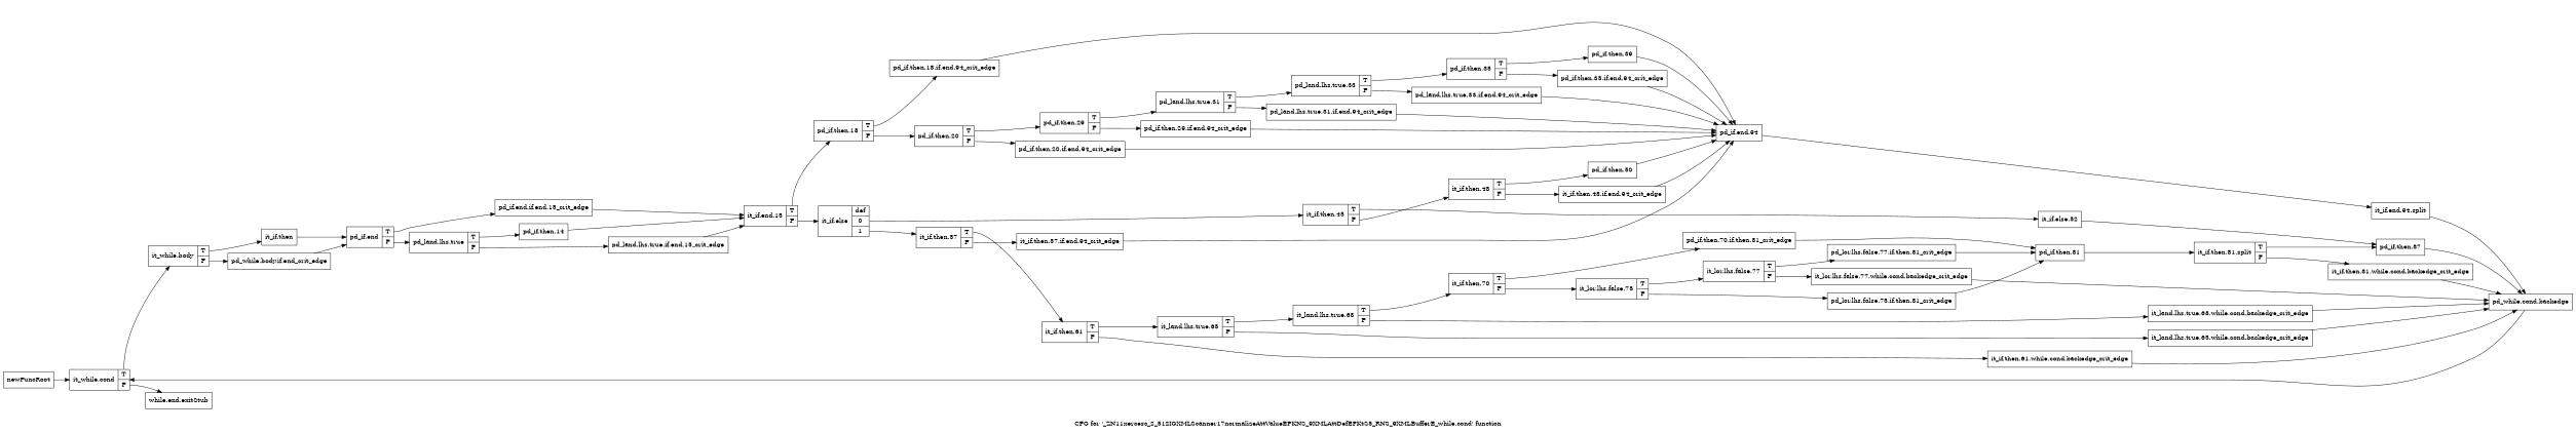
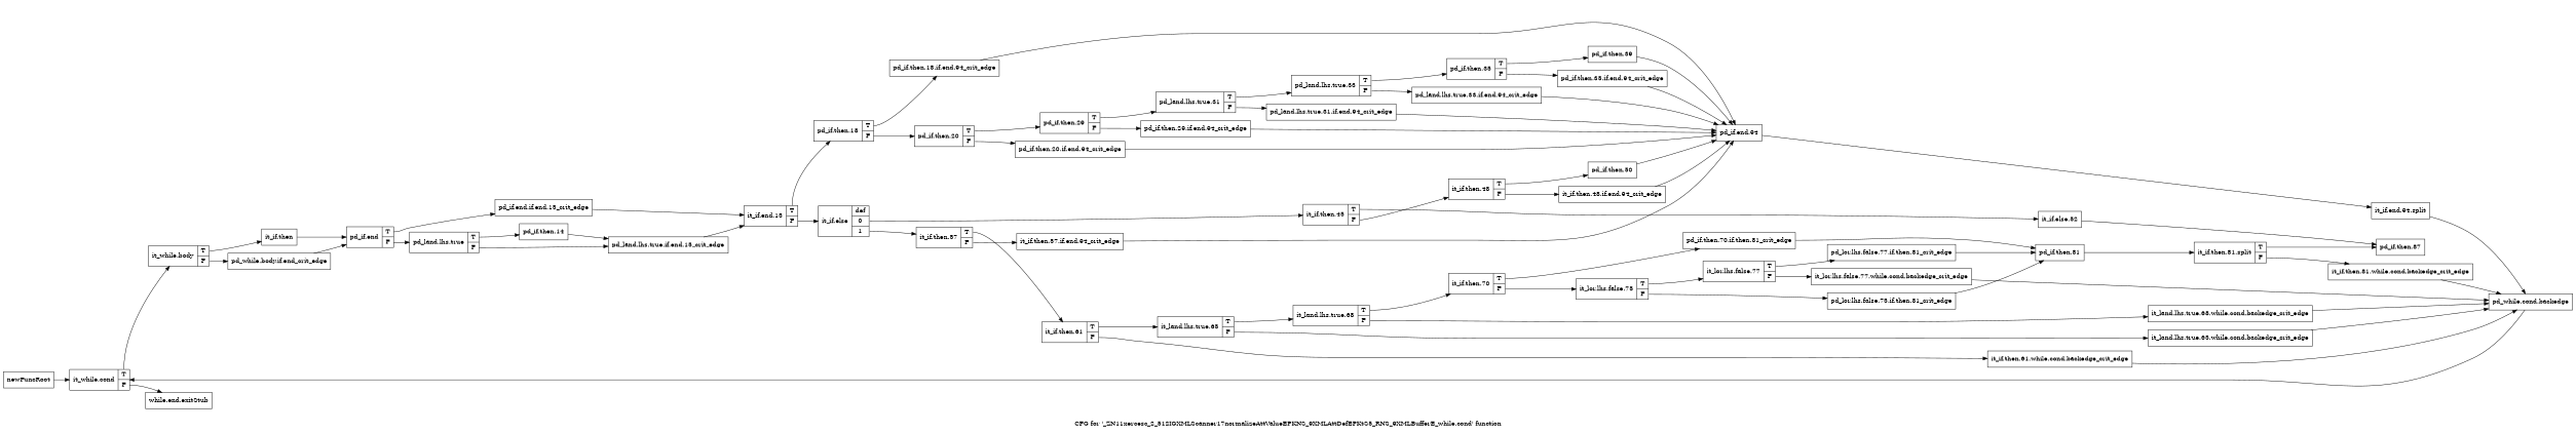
  digraph {
    label="CFG for '_ZN11xercesc_2_512IGXMLScanner17normalizeAttValueEPKNS_9XMLAttDefEPKtS5_RNS_9XMLBufferE_while.cond' function"
    rankdir=LR
    node [shape=record]
    n1 [label="{newFuncRoot}"]
    n2 [label="{it_while.cond|{<s0>T|<s1>F}}"]
    n3 [label="{while.end.exitStub}"]
    n4 [label="{it_while.body|{<s0>T|<s1>F}}"]
    n5 [label="{it_if.then}"]
    n6 [label="{pd_while.body.if.end_crit_edge}"]
    n7 [label="{pd_if.end|{<s0>T|<s1>F}}"]
    n8 [label="{pd_if.end.if.end.15_crit_edge}"]
    n9 [label="{pd_land.lhs.true|{<s0>T|<s1>F}}"]
    n10 [label="{it_if.end.15|{<s0>T|<s1>F}}"]
    n11 [label="{pd_if.then.14}"]
    n12 [label="{pd_land.lhs.true.if.end.15_crit_edge}"]
    n13 [label="{pd_if.then.18|{<s0>T|<s1>F}}"]
    n14 [label="{it_if.else|{<s0>def|<s1>0|<s2>1}}"]
    n15 [label="{pd_if.then.18.if.end.94_crit_edge}"]
    n16 [label="{pd_if.then.20|{<s0>T|<s1>F}}"]
    n17 [label="{it_if.then.45|{<s0>T|<s1>F}}"]
    n18 [label="{it_if.then.57|{<s0>T|<s1>F}}"]
    n19 [label="{pd_if.end.94}"]
    n20 [label="{pd_if.then.29|{<s0>T|<s1>F}}"]
    n21 [label="{pd_if.then.20.if.end.94_crit_edge}"]
    n22 [label="{it_if.else.52}"]
    n23 [label="{it_if.then.48|{<s0>T|<s1>F}}"]
    n24 [label="{it_if.then.61|{<s0>T|<s1>F}}"]
    n25 [label="{it_if.then.57.if.end.94_crit_edge}"]
    n26 [label="{it_if.end.94.split}"]
    n27 [label="{pd_if.then.87}"]
    n28 [label="{pd_if.then.50}"]
    n29 [label="{it_if.then.48.if.end.94_crit_edge}"]
    n30 [label="{it_land.lhs.true.65|{<s0>T|<s1>F}}"]
    n31 [label="{it_if.then.61.while.cond.backedge_crit_edge}"]
    n32 [label="{it_land.lhs.true.68|{<s0>T|<s1>F}}"]
    n33 [label="{it_land.lhs.true.65.while.cond.backedge_crit_edge}"]
    n34 [label="{pd_while.cond.backedge}"]
    n35 [label="{it_if.then.70|{<s0>T|<s1>F}}"]
    n36 [label="{it_land.lhs.true.68.while.cond.backedge_crit_edge}"]
    n37 [label="{pd_if.then.70.if.then.81_crit_edge}"]
    n38 [label="{it_lor.lhs.false.75|{<s0>T|<s1>F}}"]
    n39 [label="{pd_if.then.81}"]
    n40 [label="{it_lor.lhs.false.77|{<s0>T|<s1>F}}"]
    n41 [label="{pd_lor.lhs.false.75.if.then.81_crit_edge}"]
    n42 [label="{it_if.then.81.split|{<s0>T|<s1>F}}"]
    n43 [label="{pd_lor.lhs.false.77.if.then.81_crit_edge}"]
    n44 [label="{it_lor.lhs.false.77.while.cond.backedge_crit_edge}"]
    n45 [label="{it_if.then.81.while.cond.backedge_crit_edge}"]
    n46 [label="{pd_land.lhs.true.31|{<s0>T|<s1>F}}"]
    n47 [label="{pd_if.then.29.if.end.94_crit_edge}"]
    n48 [label="{pd_land.lhs.true.33|{<s0>T|<s1>F}}"]
    n49 [label="{pd_land.lhs.true.31.if.end.94_crit_edge}"]
    n50 [label="{pd_if.then.35|{<s0>T|<s1>F}}"]
    n51 [label="{pd_land.lhs.true.33.if.end.94_crit_edge}"]
    n52 [label="{pd_if.then.39}"]
    n53 [label="{pd_if.then.35.if.end.94_crit_edge}"]
    n1 -> n2
    n2 -> n3 [tailport=s1]
    n2 -> n4 [tailport=s0]
    n4 -> n5 [tailport=s0]
    n4 -> n6 [tailport=s1]
    n5 -> n7
    n6 -> n7
    n7 -> n8 [tailport=s0]
    n7 -> n9 [tailport=s1]
    n8 -> n10
    n9 -> n11 [tailport=s0]
    n9 -> n12 [tailport=s1]
    n10 -> n13 [tailport=s0]
    n10 -> n14 [tailport=s1]
-   n11 -> n10
+   n11 -> n12
    n12 -> n10
    n13 -> n15 [tailport=s0]
    n13 -> n16 [tailport=s1]
    n14 -> n17 [tailport=s1]
    n14 -> n18 [tailport=s2]
    n15 -> n19
    n16 -> n20 [tailport=s0]
    n16 -> n21 [tailport=s1]
    n17 -> n22 [tailport=s0]
    n17 -> n23 [tailport=s1]
    n18 -> n24 [tailport=s0]
    n18 -> n25 [tailport=s1]
    n19 -> n26
    n20 -> n46 [tailport=s0]
    n20 -> n47 [tailport=s1]
    n21 -> n19
    n22 -> n27
    n23 -> n28 [tailport=s0]
    n23 -> n29 [tailport=s1]
    n24 -> n30 [tailport=s0]
    n24 -> n31 [tailport=s1]
    n25 -> n19
    n26 -> n34
-   n27 -> n34
    n28 -> n19
    n29 -> n19
    n30 -> n32 [tailport=s0]
    n30 -> n33 [tailport=s1]
    n31 -> n34
    n32 -> n35 [tailport=s0]
    n32 -> n36 [tailport=s1]
    n33 -> n34
    n34 -> n2
    n35 -> n37 [tailport=s0]
    n35 -> n38 [tailport=s1]
    n36 -> n34
    n37 -> n39
    n38 -> n40 [tailport=s0]
    n38 -> n41 [tailport=s1]
    n39 -> n42
    n40 -> n43 [tailport=s0]
    n40 -> n44 [tailport=s1]
    n41 -> n39
    n42 -> n27 [tailport=s0]
    n42 -> n45 [tailport=s1]
    n43 -> n39
    n44 -> n34
    n45 -> n34
    n46 -> n48 [tailport=s0]
    n46 -> n49 [tailport=s1]
    n47 -> n19
    n48 -> n50 [tailport=s0]
    n48 -> n51 [tailport=s1]
    n49 -> n19
    n50 -> n52 [tailport=s0]
    n50 -> n53 [tailport=s1]
    n51 -> n19
    n52 -> n19
    n53 -> n19
  }
